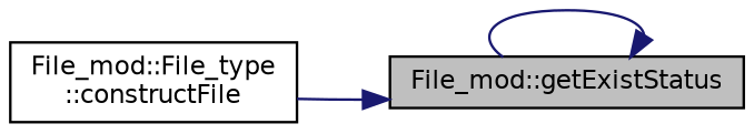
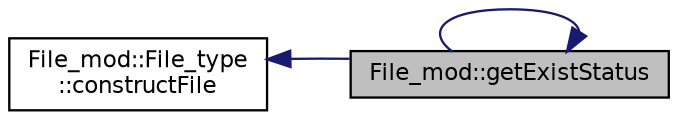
  digraph {
    rankdir=RL
    node [color=black fontname=Helvetica fontsize=10 shape=record style=filled]
    edge [color=midnightblue dir=back fontname=Helvetica fontsize=10 labelfontname=Helvetica labelfontsize=10 style=solid]
    n1 [fillcolor=grey75 fontcolor=black height=0.2 label="File_mod::getExistStatus" width=0.4]
    n2 [fillcolor=white height=0.2 label="File_mod::File_type\l::constructFile" width=0.4]
    n1 -> n1
-   n1 -> n2
+   n2 -> n1
  }
